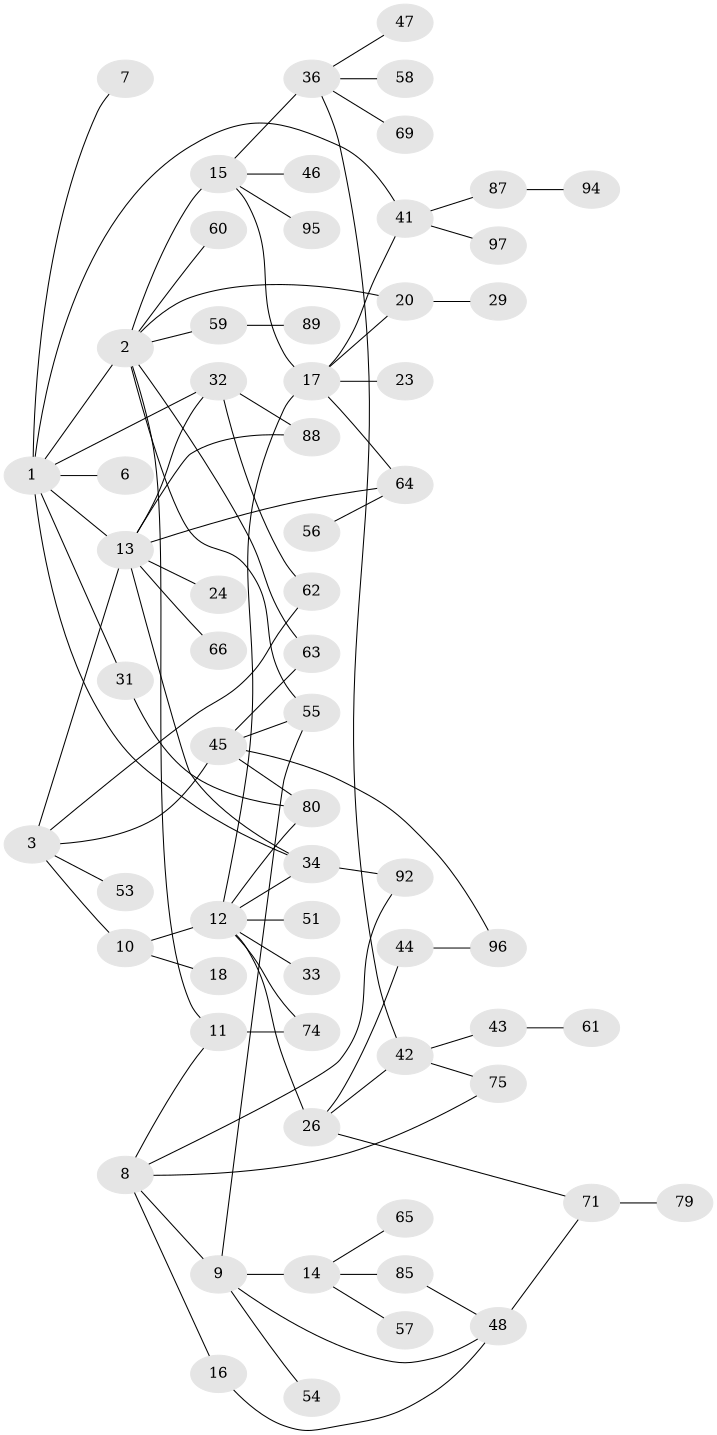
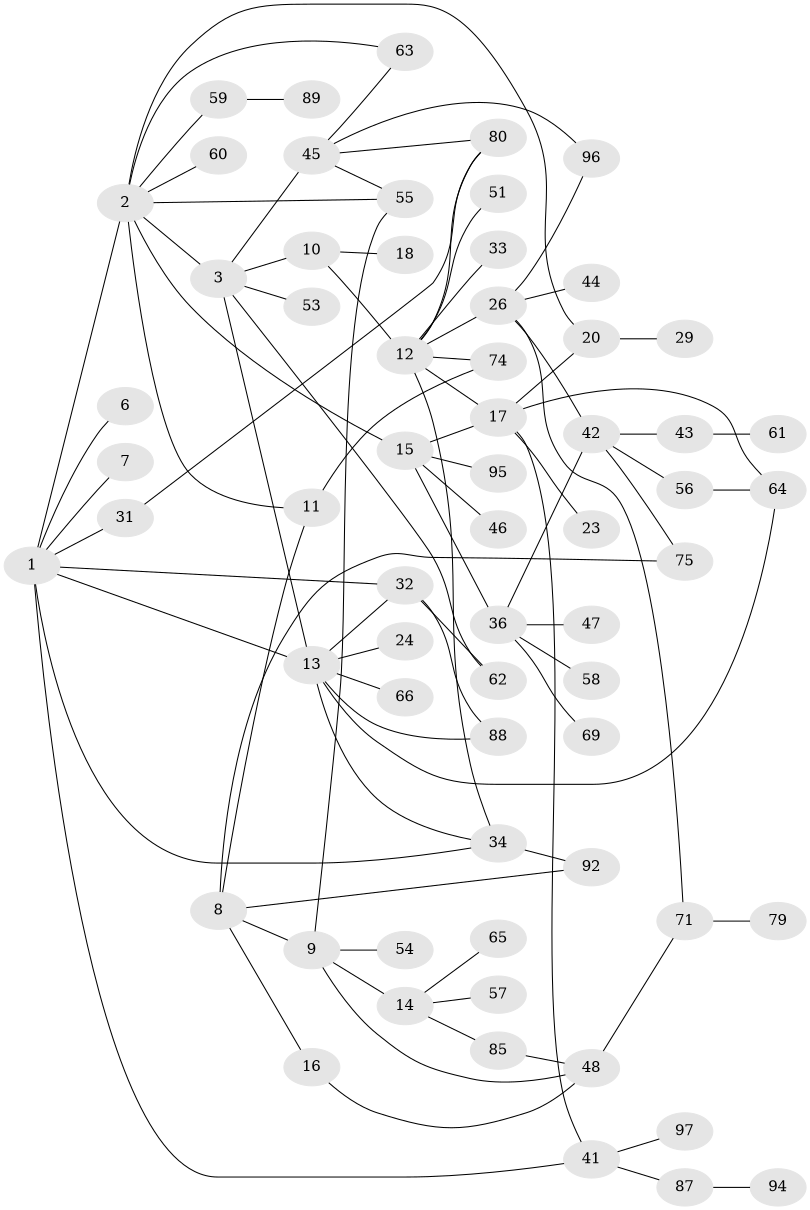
  graph {
    rankdir=LR
    node [color=gray90 style=filled]
    1 [super="+4"]
    2 [super="+5"]
    6
    7
    13 [super="+21"]
    31
    32 [super="+77"]
    34 [super="+50"]
    41 [super="+76"]
    3 [super="+78"]
    15 [super="+28"]
    20 [super="+37"]
    55 [super="+68"]
    59 [super="+82"]
    60
    63
    11 [super="+70"]
    24 [super="+39"]
    64 [super="+91"]
    66 [super="+81"]
    88
    80 [super="+99"]
    62 [super="+100"]
    92
    87
    97
    10
    45 [super="+49"]
    53
    8 [super="+26"]
    9 [super="+40"]
    16 [super="+86"]
    75
    17 [super="+72"]
    36 [super="+38"]
    46
    95
    29 [super="+30"]
    89
    12 [super="+27"]
    18 [super="+19"]
    96
    14 [super="+73"]
    48 [super="+52"]
    54
    74 [super="+90"]
    57
    65
    85
    71 [super="+84"]
    n51 [label=26 super="+35"]
    33
    51
    23
    42 [super="+98"]
    44 [super="+93"]
    47 [super="+83"]
    58
    69
    43 [super="+67"]
    56
    79
    94
    61
    1 -- 2
    1 -- 6
    1 -- 7
    1 -- 13
    1 -- 31
    1 -- 32
    1 -- 34 [weight=2]
    1 -- 41
+   2 -- 3
    2 -- 15
    2 -- 20
    2 -- 55
    2 -- 59
    2 -- 60
    2 -- 63
    2 -- 11
    13 -- 32
    13 -- 34
    13 -- 24
    13 -- 64
    13 -- 66
    13 -- 88
    31 -- 80
    32 -- 88
    32 -- 62
    34 -- 92
    41 -- 87
    41 -- 97
    3 -- 13
    3 -- 62
    3 -- 10
    3 -- 45
    3 -- 53
    15 -- 17
    15 -- 36
    15 -- 46
    15 -- 95
    20 -- 29
    59 -- 89
    11 -- 74
    87 -- 94
    10 -- 12
    10 -- 18
    45 -- 55
    45 -- 63
    45 -- 80
    45 -- 96
    8 -- 11
    8 -- 92
    8 -- 9
    8 -- 16
    8 -- 75
    9 -- 55
    9 -- 14
    9 -- 48
    9 -- 54
    16 -- 48
    17 -- 41
    17 -- 20
    17 -- 64
    17 -- 23
    36 -- 42
    36 -- 47
    36 -- 58
    36 -- 69
    12 -- 34
    12 -- 80
    12 -- 17
    12 -- 74
    12 -- n51
    12 -- 33
    12 -- 51
    14 -- 57
    14 -- 65
    14 -- 85
    48 -- 71
    85 -- 48
    71 -- 79
-   44 -- 96
+   n51 -- 96
    n51 -- 71
    n51 -- 42
    n51 -- 44
    42 -- 75
    42 -- 43
+   42 -- 56
    43 -- 61
    56 -- 64
  }
